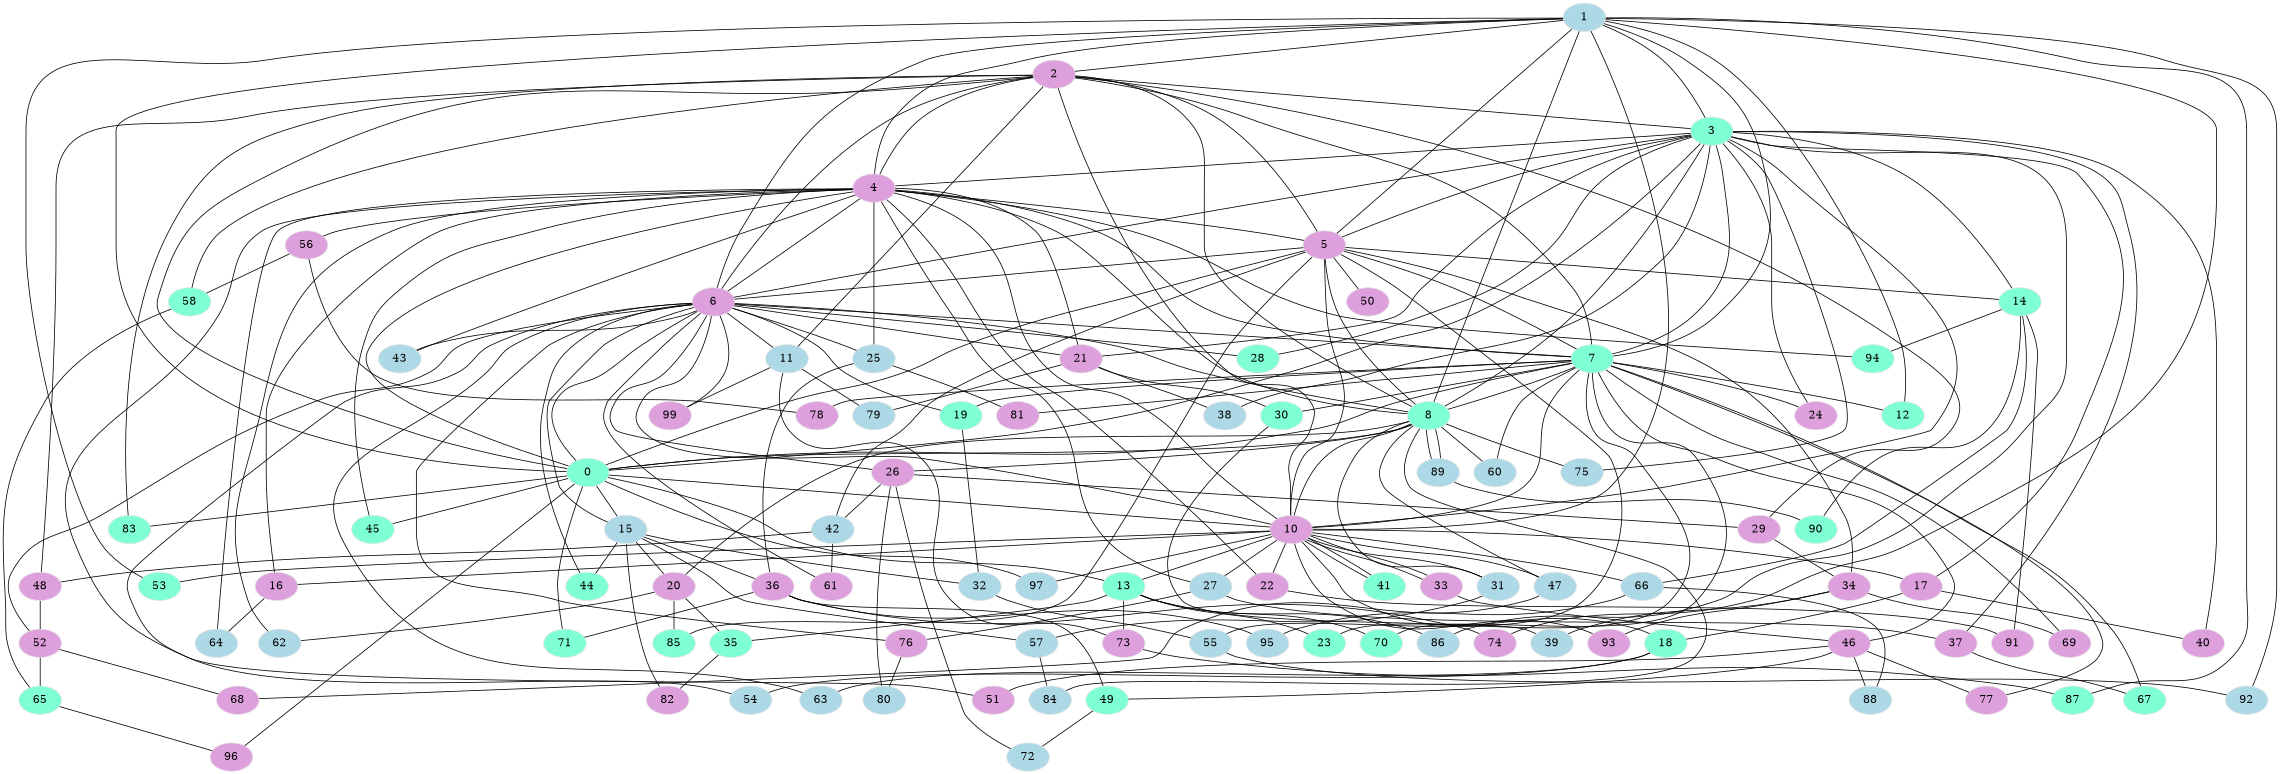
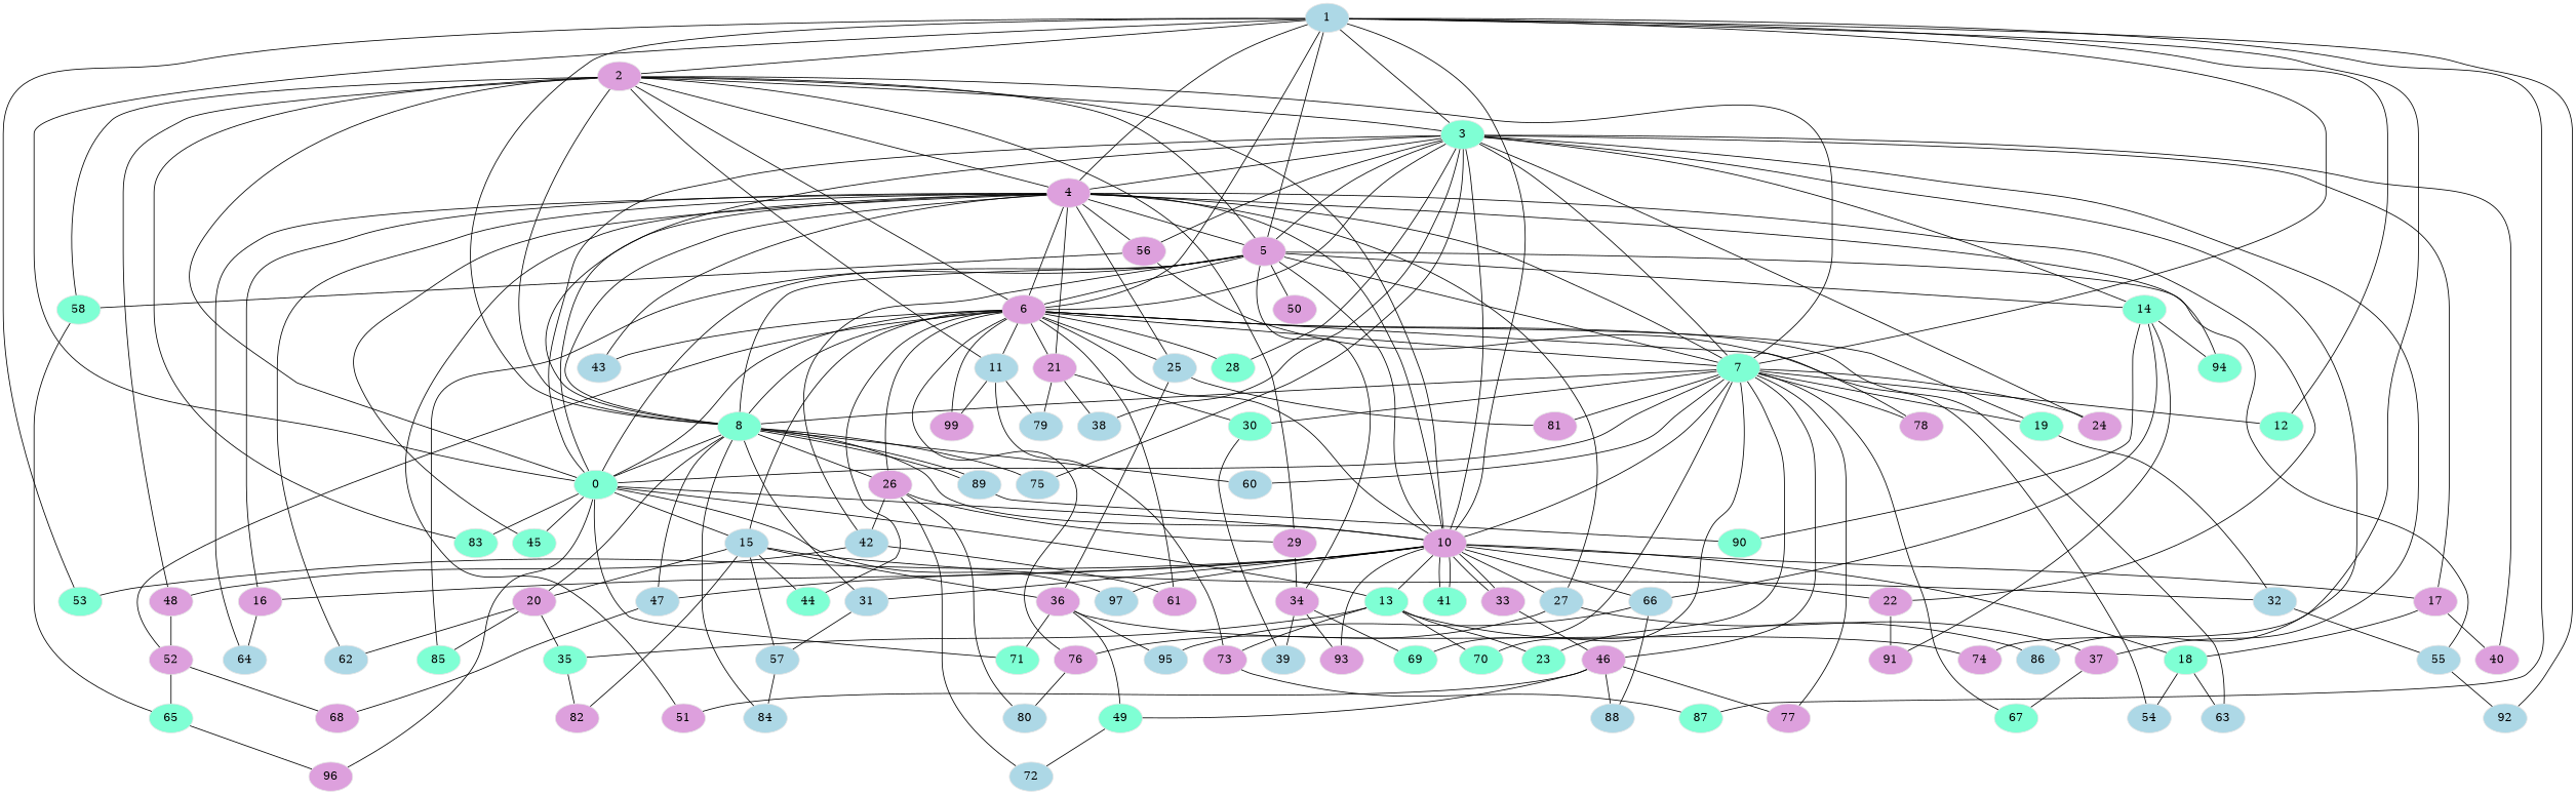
  graph {
    node [color=gray90 fillcolor=plum style=filled]
    1 [fillcolor=lightblue]
    2
    3 [fillcolor=aquamarine]
    4
    5
    6
    7 [fillcolor=aquamarine]
    8 [fillcolor=aquamarine]
    n9 [fillcolor=aquamarine label=0]
    10
    12 [fillcolor=aquamarine]
    53 [fillcolor=aquamarine]
    74
    87 [fillcolor=aquamarine]
    92 [fillcolor=lightblue]
    29
    48
    58 [fillcolor=aquamarine]
    83 [fillcolor=aquamarine]
    11 [fillcolor=lightblue]
    14 [fillcolor=aquamarine]
    17
    24
    28 [fillcolor=aquamarine]
    37
    38 [fillcolor=lightblue]
    40
    56
    75 [fillcolor=lightblue]
    86 [fillcolor=lightblue]
    16
    21
    22
    25 [fillcolor=lightblue]
    27 [fillcolor=lightblue]
    43 [fillcolor=lightblue]
    45 [fillcolor=aquamarine]
    51
    62 [fillcolor=lightblue]
    64 [fillcolor=lightblue]
    94 [fillcolor=aquamarine]
    34
    42 [fillcolor=lightblue]
    50
    55 [fillcolor=lightblue]
    85 [fillcolor=aquamarine]
    15 [fillcolor=lightblue]
    19 [fillcolor=aquamarine]
    26
    44 [fillcolor=aquamarine]
    52
    54 [fillcolor=lightblue]
    n53 [label=99]
    61
    63 [fillcolor=lightblue]
    76
    23 [fillcolor=aquamarine]
    30 [fillcolor=aquamarine]
    46
    60 [fillcolor=lightblue]
    67 [fillcolor=aquamarine]
-   69
+   69 [fillcolor=aquamarine]
    70 [fillcolor=aquamarine]
    77
    78
    81
    20
    31 [fillcolor=lightblue]
    47 [fillcolor=lightblue]
    84 [fillcolor=lightblue]
    89 [fillcolor=lightblue]
    13 [fillcolor=aquamarine]
    71 [fillcolor=aquamarine]
    96
    97 [fillcolor=lightblue]
    18 [fillcolor=aquamarine]
    33
    41 [fillcolor=aquamarine]
    66 [fillcolor=lightblue]
    93
    65 [fillcolor=aquamarine]
    90 [fillcolor=aquamarine]
    91
    73
    79 [fillcolor=lightblue]
    36
    39 [fillcolor=lightblue]
    32 [fillcolor=lightblue]
    57 [fillcolor=lightblue]
    82
    72 [fillcolor=lightblue]
    80 [fillcolor=lightblue]
    68
    49 [fillcolor=aquamarine]
    88 [fillcolor=lightblue]
    35 [fillcolor=aquamarine]
    95 [fillcolor=lightblue]
    1 -- 2
    1 -- 3
    1 -- 4
    1 -- 5
    1 -- 6
    1 -- 7
    1 -- 8
    1 -- n9
    1 -- 10
    1 -- 12
    1 -- 53
    1 -- 74
    1 -- 87
    1 -- 92
    2 -- 3
    2 -- 4
    2 -- 5
    2 -- 6
    2 -- 7
    2 -- 8
    2 -- n9
    2 -- 10
    2 -- 29
    2 -- 48
    2 -- 58
    2 -- 83
    2 -- 11
    3 -- 4
    3 -- 5
    3 -- 6
    3 -- 7
    3 -- 8
    3 -- n9
    3 -- 10
    3 -- 14
    3 -- 17
    3 -- 24
    3 -- 28
    3 -- 37
    3 -- 38
    3 -- 40
-   3 -- 21
+   3 -- 56
    3 -- 75
    3 -- 86
    4 -- 5
    4 -- 6
    4 -- 7
    4 -- 8
    4 -- n9
    4 -- 10
    4 -- 56
    4 -- 16
    4 -- 21
    4 -- 22
    4 -- 25
    4 -- 27
    4 -- 43
    4 -- 45
    4 -- 51
    4 -- 62
    4 -- 64
    4 -- 94
    5 -- 6
    5 -- 7
    5 -- 8
    5 -- n9
    5 -- 10
    5 -- 14
    5 -- 34
    5 -- 42
    5 -- 50
    5 -- 55
    5 -- 85
    6 -- 7
    6 -- 8
    6 -- n9
    6 -- 10
    6 -- 11
    6 -- 28
    6 -- 21
    6 -- 25
    6 -- 43
    6 -- 15
    6 -- 19
    6 -- 26
    6 -- 44
    6 -- 52
    6 -- 54
    6 -- n53
    6 -- 61
    6 -- 63
    6 -- 76
    7 -- 8
    7 -- n9
    7 -- 10
    7 -- 12
    7 -- 24
    7 -- 19
    7 -- 23
    7 -- 30
    7 -- 46
    7 -- 60
    7 -- 67
    7 -- 69
    7 -- 70
    7 -- 77
    7 -- 78
    7 -- 81
    8 -- n9
    8 -- 10
    8 -- 75
    8 -- 26
    8 -- 60
    8 -- 20
    8 -- 31
    8 -- 47
    8 -- 84
    8 -- 89
    8 -- 89
    n9 -- 10
    n9 -- 83
    n9 -- 45
    n9 -- 15
    n9 -- 13
    n9 -- 71
    n9 -- 96
    n9 -- 97
    10 -- 53
    10 -- 17
    10 -- 16
    10 -- 22
    10 -- 27
    10 -- 31
    10 -- 47
    10 -- 13
    10 -- 97
    10 -- 18
    10 -- 33
    10 -- 33
    10 -- 41
    10 -- 41
    10 -- 66
    10 -- 93
    29 -- 34
    48 -- 52
    58 -- 65
    11 -- n53
    11 -- 73
    11 -- 79
    14 -- 94
    14 -- 66
    14 -- 90
    14 -- 91
    17 -- 40
    17 -- 18
    37 -- 67
    56 -- 58
    56 -- 78
    16 -- 64
    21 -- 38
    21 -- 30
    21 -- 79
    22 -- 91
    25 -- 81
    25 -- 36
    27 -- 37
    27 -- 76
    34 -- 69
    34 -- 93
    34 -- 39
    42 -- 48
    42 -- 61
    55 -- 92
    15 -- 44
    15 -- 20
    15 -- 36
    15 -- 32
    15 -- 57
    15 -- 82
    19 -- 32
    26 -- 29
    26 -- 42
    26 -- 72
    26 -- 80
    52 -- 65
    52 -- 68
    76 -- 80
    30 -- 39
    46 -- 51
    46 -- 77
    46 -- 49
    46 -- 88
    20 -- 62
    20 -- 85
    20 -- 35
    31 -- 57
    47 -- 68
    89 -- 90
    13 -- 86
    13 -- 23
    13 -- 70
    13 -- 73
    13 -- 35
    18 -- 54
    18 -- 63
    33 -- 46
    66 -- 88
    66 -- 95
    65 -- 96
    73 -- 87
    36 -- 74
    36 -- 71
    36 -- 49
    36 -- 95
    32 -- 55
    57 -- 84
    49 -- 72
    35 -- 82
  }
